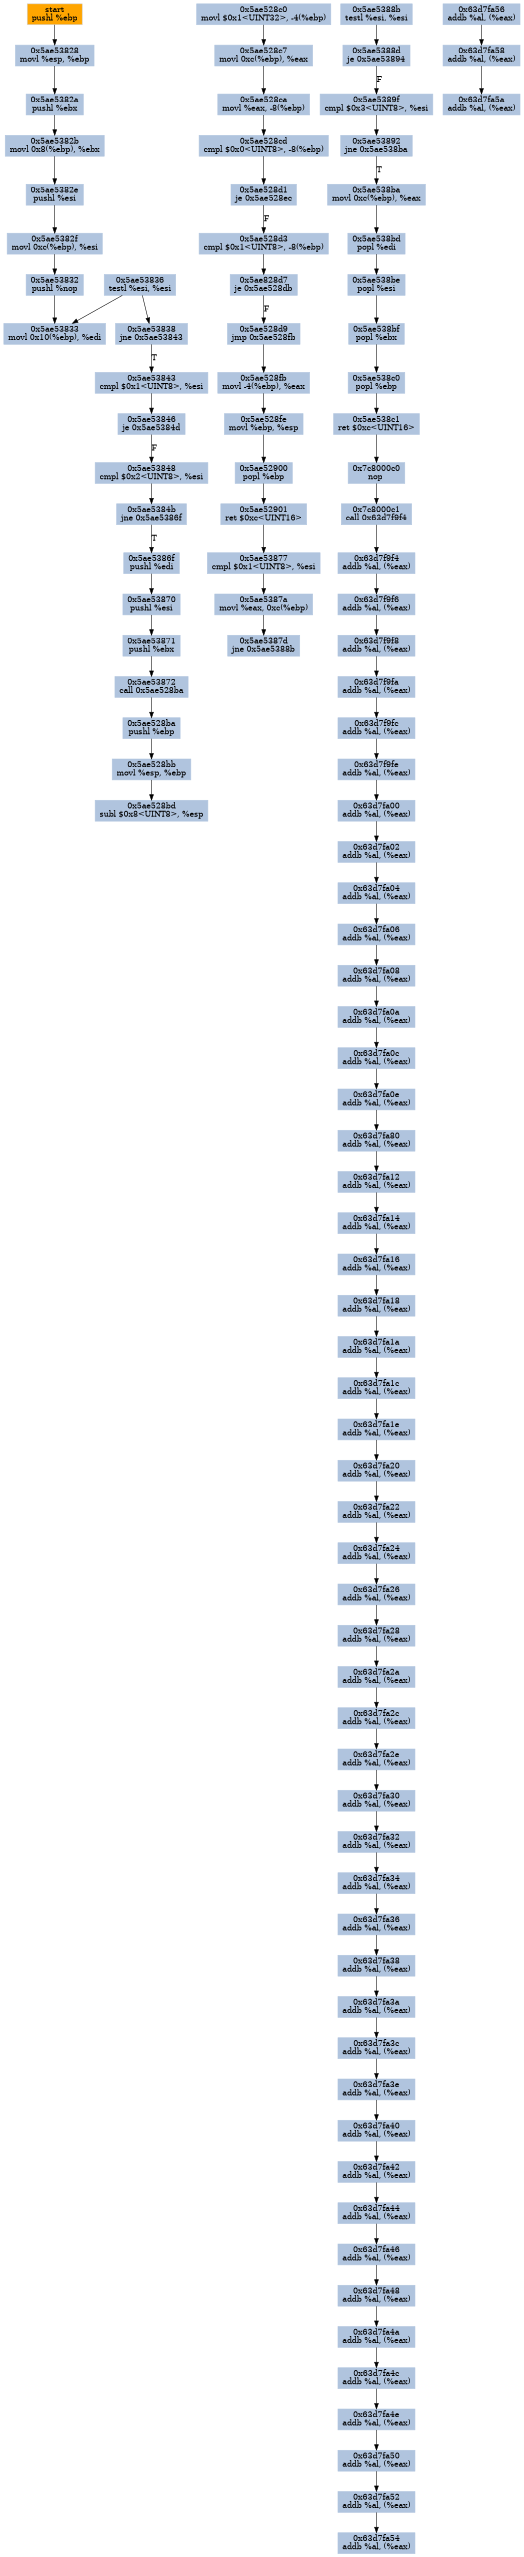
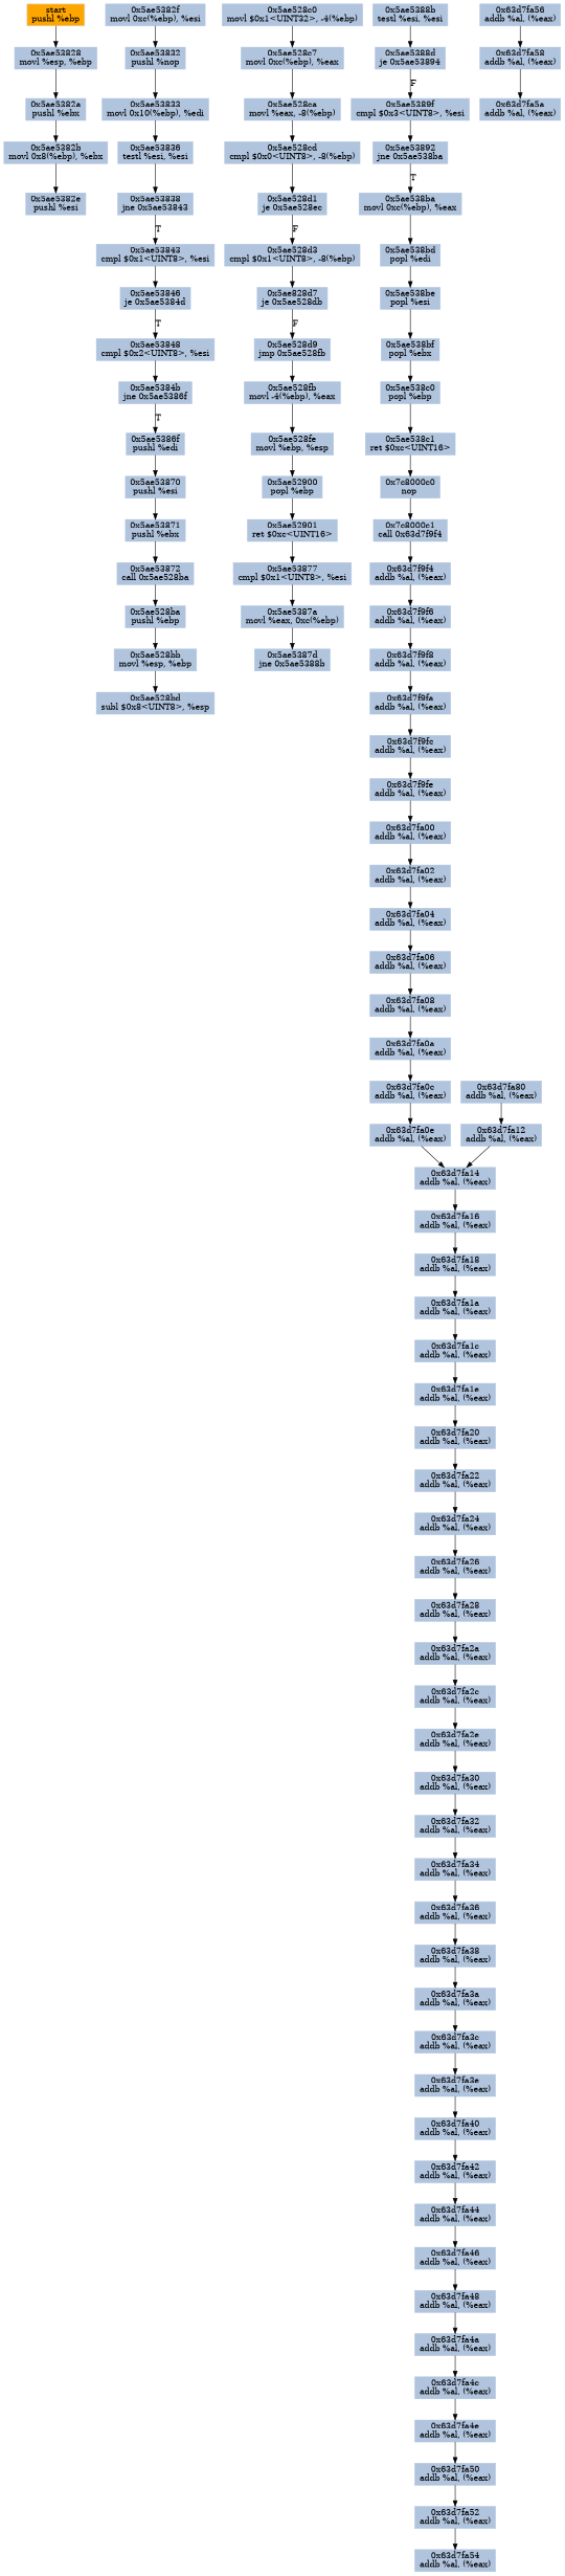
  digraph {
    node [color=lightsteelblue fillcolor=lightsteelblue shape=rectangle style=filled]
    edge [color="#000000"]
    n1 [color=lightgrey fillcolor=orange label="start\npushl %ebp"]
    n2 [label="0x5ae53828\nmovl %esp, %ebp"]
    n3 [label="0x5ae5382a\npushl %ebx"]
    n4 [label="0x5ae5382b\nmovl 0x8(%ebp), %ebx"]
    n5 [label="0x5ae5382e\npushl %esi"]
    n6 [label="0x5ae5382f\nmovl 0xc(%ebp), %esi"]
    n7 [label="0x5ae53832\npushl %nop"]
    n8 [label="0x5ae53833\nmovl 0x10(%ebp), %edi"]
    n9 [label="0x5ae53836\ntestl %esi, %esi"]
    n10 [label="0x5ae53838\njne 0x5ae53843"]
    n11 [label="0x5ae53843\ncmpl $0x1<UINT8>, %esi"]
    n12 [label="0x5ae53846\nje 0x5ae5384d"]
    n13 [label="0x5ae53848\ncmpl $0x2<UINT8>, %esi"]
    n14 [label="0x5ae5384b\njne 0x5ae5386f"]
    n15 [label="0x5ae5386f\npushl %edi"]
    n16 [label="0x5ae53870\npushl %esi"]
    n17 [label="0x5ae53871\npushl %ebx"]
    n18 [label="0x5ae53872\ncall 0x5ae528ba"]
    n19 [label="0x5ae528ba\npushl %ebp"]
    n20 [label="0x5ae528bb\nmovl %esp, %ebp"]
    n21 [label="0x5ae528bd\nsubl $0x8<UINT8>, %esp"]
    n22 [label="0x5ae528c0\nmovl $0x1<UINT32>, -4(%ebp)"]
    n23 [label="0x5ae528c7\nmovl 0xc(%ebp), %eax"]
    n24 [label="0x5ae528ca\nmovl %eax, -8(%ebp)"]
    n25 [label="0x5ae528cd\ncmpl $0x0<UINT8>, -8(%ebp)"]
    n26 [label="0x5ae528d1\nje 0x5ae528ec"]
    n27 [label="0x5ae528d3\ncmpl $0x1<UINT8>, -8(%ebp)"]
    n28 [label="0x5ae828d7\nje 0x5ae528db"]
    n29 [label="0x5ae528d9\njmp 0x5ae528fb"]
    n30 [label="0x5ae528fb\nmovl -4(%ebp), %eax"]
    n31 [label="0x5ae528fe\nmovl %ebp, %esp"]
    n32 [label="0x5ae52900\npopl %ebp"]
    n33 [label="0x5ae52901\nret $0xc<UINT16>"]
    n34 [label="0x5ae53877\ncmpl $0x1<UINT8>, %esi"]
    n35 [label="0x5ae5387a\nmovl %eax, 0xc(%ebp)"]
    n36 [label="0x5ae5387d\njne 0x5ae5388b"]
    n37 [label="0x5ae5388b\ntestl %esi, %esi"]
    n38 [label="0x5ae5388d\nje 0x5ae53894"]
    n39 [label="0x5ae5389f\ncmpl $0x3<UINT8>, %esi"]
    n40 [label="0x5ae53892\njne 0x5ae538ba"]
    n41 [label="0x5ae538ba\nmovl 0xc(%ebp), %eax"]
    n42 [label="0x5ae538bd\npopl %edi"]
    n43 [label="0x5ae538be\npopl %esi"]
    n44 [label="0x5ae538bf\npopl %ebx"]
    n45 [label="0x5ae538c0\npopl %ebp"]
    n46 [label="0x5ae538c1\nret $0xc<UINT16>"]
    n47 [label="0x7c8000c0\nnop "]
    n48 [label="0x7c8000c1\ncall 0x63d7f9f4"]
    n49 [label="0x63d7f9f4\naddb %al, (%eax)"]
    n50 [label="0x63d7f9f6\naddb %al, (%eax)"]
    n51 [label="0x63d7f9f8\naddb %al, (%eax)"]
    n52 [label="0x63d7f9fa\naddb %al, (%eax)"]
    n53 [label="0x63d7f9fc\naddb %al, (%eax)"]
    n54 [label="0x63d7f9fe\naddb %al, (%eax)"]
    n55 [label="0x63d7fa00\naddb %al, (%eax)"]
    n56 [label="0x63d7fa02\naddb %al, (%eax)"]
    n57 [label="0x63d7fa04\naddb %al, (%eax)"]
    n58 [label="0x63d7fa06\naddb %al, (%eax)"]
    n59 [label="0x63d7fa08\naddb %al, (%eax)"]
    n60 [label="0x63d7fa0a\naddb %al, (%eax)"]
    n61 [label="0x63d7fa0c\naddb %al, (%eax)"]
    n62 [label="0x63d7fa0e\naddb %al, (%eax)"]
    n63 [label="0x63d7fa80\naddb %al, (%eax)"]
    n64 [label="0x63d7fa12\naddb %al, (%eax)"]
    n65 [label="0x63d7fa14\naddb %al, (%eax)"]
    n66 [label="0x63d7fa16\naddb %al, (%eax)"]
    n67 [label="0x63d7fa18\naddb %al, (%eax)"]
    n68 [label="0x63d7fa1a\naddb %al, (%eax)"]
    n69 [label="0x63d7fa1c\naddb %al, (%eax)"]
    n70 [label="0x63d7fa1e\naddb %al, (%eax)"]
    n71 [label="0x63d7fa20\naddb %al, (%eax)"]
    n72 [label="0x63d7fa22\naddb %al, (%eax)"]
    n73 [label="0x63d7fa24\naddb %al, (%eax)"]
    n74 [label="0x63d7fa26\naddb %al, (%eax)"]
    n75 [label="0x63d7fa28\naddb %al, (%eax)"]
    n76 [label="0x63d7fa2a\naddb %al, (%eax)"]
    n77 [label="0x63d7fa2c\naddb %al, (%eax)"]
    n78 [label="0x63d7fa2e\naddb %al, (%eax)"]
    n79 [label="0x63d7fa30\naddb %al, (%eax)"]
    n80 [label="0x63d7fa32\naddb %al, (%eax)"]
    n81 [label="0x63d7fa34\naddb %al, (%eax)"]
    n82 [label="0x63d7fa36\naddb %al, (%eax)"]
    n83 [label="0x63d7fa38\naddb %al, (%eax)"]
    n84 [label="0x63d7fa3a\naddb %al, (%eax)"]
    n85 [label="0x63d7fa3c\naddb %al, (%eax)"]
    n86 [label="0x63d7fa3e\naddb %al, (%eax)"]
    n87 [label="0x63d7fa40\naddb %al, (%eax)"]
    n88 [label="0x63d7fa42\naddb %al, (%eax)"]
    n89 [label="0x63d7fa44\naddb %al, (%eax)"]
    n90 [label="0x63d7fa46\naddb %al, (%eax)"]
    n91 [label="0x63d7fa48\naddb %al, (%eax)"]
    n92 [label="0x63d7fa4a\naddb %al, (%eax)"]
    n93 [label="0x63d7fa4c\naddb %al, (%eax)"]
    n94 [label="0x63d7fa4e\naddb %al, (%eax)"]
    n95 [label="0x63d7fa50\naddb %al, (%eax)"]
    n96 [label="0x63d7fa52\naddb %al, (%eax)"]
    n97 [label="0x63d7fa54\naddb %al, (%eax)"]
    n98 [label="0x63d7fa56\naddb %al, (%eax)"]
    n99 [label="0x63d7fa58\naddb %al, (%eax)"]
    n100 [label="0x63d7fa5a\naddb %al, (%eax)"]
    n1 -> n2
    n2 -> n3
    n3 -> n4
    n4 -> n5
-   n5 -> n6
    n6 -> n7
    n7 -> n8
-   n9 -> n8
+   n8 -> n9
    n9 -> n10
    n10 -> n11 [label=T]
    n11 -> n12
-   n12 -> n13 [label=F]
+   n12 -> n13 [label=T]
    n13 -> n14
    n14 -> n15 [label=T]
    n15 -> n16
    n16 -> n17
    n17 -> n18
    n18 -> n19
    n19 -> n20
    n20 -> n21
    n22 -> n23
    n23 -> n24
    n24 -> n25
    n25 -> n26
    n26 -> n27 [label=F]
    n27 -> n28
    n28 -> n29 [label=F]
    n29 -> n30
    n30 -> n31
    n31 -> n32
    n32 -> n33
    n33 -> n34
    n34 -> n35
    n35 -> n36
    n37 -> n38
    n38 -> n39 [label=F]
    n39 -> n40
    n40 -> n41 [label=T]
    n41 -> n42
    n42 -> n43
    n43 -> n44
    n44 -> n45
    n45 -> n46
    n46 -> n47
    n47 -> n48
    n48 -> n49
    n49 -> n50
    n50 -> n51
    n51 -> n52
    n52 -> n53
    n53 -> n54
    n54 -> n55
    n55 -> n56
    n56 -> n57
    n57 -> n58
    n58 -> n59
    n59 -> n60
    n60 -> n61
    n61 -> n62
-   n62 -> n63
+   n62 -> n65
    n63 -> n64
    n64 -> n65
    n65 -> n66
    n66 -> n67
    n67 -> n68
    n68 -> n69
    n69 -> n70
    n70 -> n71
    n71 -> n72
    n72 -> n73
    n73 -> n74
    n74 -> n75
    n75 -> n76
    n76 -> n77
    n77 -> n78
    n78 -> n79
    n79 -> n80
    n80 -> n81
    n81 -> n82
    n82 -> n83
    n83 -> n84
    n84 -> n85
    n85 -> n86
    n86 -> n87
    n87 -> n88
    n88 -> n89
    n89 -> n90
    n90 -> n91
    n91 -> n92
    n92 -> n93
    n93 -> n94
    n94 -> n95
    n95 -> n96
    n96 -> n97
    n98 -> n99
    n99 -> n100
  }
